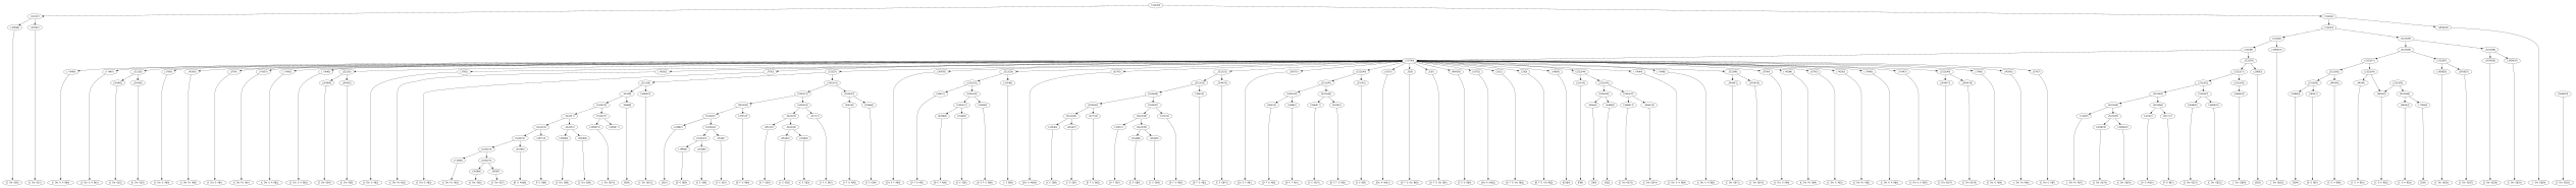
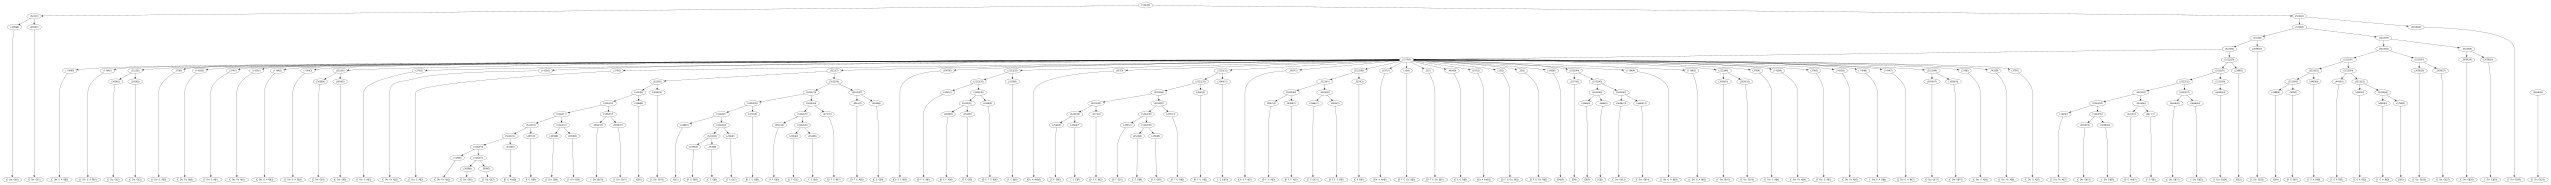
  digraph {
    fontname="Noto Sans"
    node [fontname="Noto Sans"]
    edge [fontname="Noto Sans"]
    "L5222(0)"
    "L5222(1)"
    "L5222(2)"
    "L3658(0)"
    "L3658(1)"
    "L5222(3)"
    "L3658(30)"
    "L5222(4)"
    "L5222(59)"
    "L5224(0)"
    "L3658(25)"
    "L5222(60)"
    "L5222(68)"
    "L5219(0)"
    "L5222(50)"
    "L5222(61)"
    "L5222(67)"
    "L3658(28)"
    "L3658(29)"
    "L1184(0)"
    "L1184(1)"
    "L5222(5)"
    "L379(0)"
    "L1420(0)"
    "L379(1)"
    "L1420(1)"
    "L1184(2)"
    "L1184(3)"
    "L5222(6)"
    "L379(2)"
    "L1420(2)"
    "L379(3)"
    "L5222(7)"
    "L3007(0)"
    "L5222(28)"
    "L637(0)"
    "L5222(32)"
    "L3007(1)"
    "L5222(40)"
    "L637(1)"
    "L33(0)"
    "L33(1)"
    "L4660(0)"
    "L637(2)"
    "L33(2)"
    "L33(3)"
    "L-686(0)"
    "L5222(44)"
    "L1184(4)"
    "L1184(5)"
    "L5222(48)"
    "L379(4)"
    "L1420(4)"
    "L379(5)"
    "L1420(5)"
    "L1184(6)"
    "L1184(7)"
    "L5222(49)"
    "L379(6)"
    "L1420(6)"
    "L379(7)"
    "L5222(51)"
    "L2388(3)"
    "L5222(62)"
    "L5222(64)"
    "L3658(26)"
    "L3658(27)"
    "L3658(2)"
    "L3658(3)"
    "L3658(4)"
    "L3658(5)"
    "L5222(8)"
    n73 [label="L5622(18)"]
    "L5222(29)"
    "L3259(0)"
    "L5222(33)"
    "L2544(10)"
    "L5222(41)"
    "L3259(1)"
    "L3251(0)"
    "L5222(45)"
    "L3658(15)"
    "L3658(16)"
    "L3658(17)"
    "L3658(18)"
    "L5222(52)"
    "L5222(58)"
    "L5222(63)"
    "L4459(0)"
    "L4459(1)"
    "L5222(65)"
    "L5222(9)"
    "L3658(12)"
    "L5222(19)"
    "L5222(27)"
    "L3061(1)"
    "L5222(30)"
    "L5222(34)"
    "L3061(2)"
    "L5222(42)"
    "L5222(43)"
    "L5222(46)"
    "L5222(47)"
    "L5222(53)"
    "L5222(57)"
    "L3658(23)"
    "L3658(24)"
    "L2388(4)"
    "L1895(1)"
    "L4459(2)"
    "L5222(66)"
    "L5222(10)"
    "L2388(0)"
    "L5222(20)"
    "L5222(24)"
    "L3061(0)"
    "L2544(4)"
    "L5222(31)"
    "L2228(0)"
    "L5222(35)"
    "L5222(37)"
    "L3061(3)"
    "L4398(1)"
    "L2544(11)"
    "L2228(1)"
    "L3566(0)"
    "L2388(2)"
    "L3658(13)"
    "L3658(14)"
    "L5222(54)"
    "L5222(56)"
    "L3658(21)"
    "L3658(22)"
    "L4459(3)"
    "L1796(0)"
    "L5222(11)"
    "L5222(17)"
    "L5222(21)"
    "L4731(0)"
    "L5222(25)"
    "L4731(1)"
    "L4398(0)"
    "L2544(5)"
    "L5222(36)"
    "L4731(2)"
    "L5222(38)"
    "L4731(3)"
    "L1420(7)"
    "L5222(55)"
    "L4414(1)"
    "L3811(1)"
    "L5222(12)"
    "L5222(16)"
    "L3658(10)"
    "L3658(11)"
    "L2388(1)"
    "L5222(22)"
    "L3561(0)"
    "L5222(26)"
    "L2544(6)"
    "L2544(7)"
    "L3561(1)"
    "L5222(39)"
    "L3658(19)"
    "L3658(20)"
    "L5222(13)"
    "L3811(0)"
    "L3658(8)"
    "L3658(9)"
    "L5222(23)"
    "L2544(1)"
    "L2544(2)"
    "L2544(3)"
    "L2544(8)"
    "L2544(9)"
    "L5222(14)"
    "L4414(0)"
    "L1895(0)"
    "L2544(0)"
    "L1420(3)"
    "L5222(15)"
    "L3658(6)"
    "L3658(7)"
    "[C  Dis  G](0)"
    "[C  Dis  G](1)"
    "[C  Dis  G  A  B](0)"
    "[C  Dis  G  A  B](1)"
    "[C  Dis  G](2)"
    "[C  Dis  G](3)"
    "[C  Dis  G  A](0)"
    "[C  Dis  Fis  A](0)"
    "[C  Dis  G  A](1)"
    "[C  Dis  Fis  A](1)"
    "[C  Dis  G  A  B](2)"
    "[C  Dis  G  A  B](3)"
    "[C  Dis  G](4)"
    "[C  Dis  G](5)"
    "[C  Dis  G  A](2)"
    "[C  Dis  Fis  A](2)"
    "[C  Dis  G  A](3)"
    "[C  Dis  Fis  A](3)"
    "[C  Dis  G](6)"
    "[C  Dis  G](7)"
    "[D  G  Ais](0)"
    "[F  G  B](0)"
    "[C  Dis  G](8)"
    "[C  Dis  G](9)"
    "[C  Dis  G](10)"
+   "[C  Dis  G](11)"
    "[G](0)"
    "[C  Dis  G](12)"
    "[G](1)"
    "[D  G  B](0)"
    "[C  E  G](0)"
    "[C  E  G](1)"
    "[D  F  G  B](0)"
    "[D  F  G](0)"
    "[C  E  G](2)"
    "[C  E  G](3)"
    "[D  F  G  B](1)"
    "[D  F  G  A](0)"
    "[C  E  G](4)"
    "[Cis  E  F  A](0)"
    "[D  F  G  A](1)"
    "[D  E  F  A](0)"
    "[C  E  G](5)"
    "[D  E  F  G  B](0)"
    "[C  E  B](0)"
    "[Gis  A  Ais](0)"
    "[C  E  G](6)"
    "[C  E  G](7)"
    "[D  F  G  B](2)"
    "[D  F  G](1)"
    "[C  E  G](8)"
    "[C  E  G](9)"
    "[D  F  G  B](3)"
    "[D  F  G  A](2)"
    "[C  E  G](10)"
    "[Cis  E  F  A](1)"
    "[D  F  G  A](3)"
    "[D  E  F  A](1)"
    "[C  E  G](11)"
    "[D  E  F  G  B](1)"
    "[C  E  B](1)"
    "[Gis  A  Ais](1)"
    "[D  F  G  Gis  B](0)"
    "[D  F  G  Gis  B](1)"
    "[C  E  G  B](0)"
    "[Gis  A  Ais](2)"
    "[D  F  G  Gis  B](2)"
    "[D  F  G  Gis  B](3)"
    "[Gis](0)"
    "[F](0)"
    "[D](0)"
    "[G](2)"
    "[C  Dis  G](13)"
    "[C  Dis  G](14)"
    "[C  Dis  G  A  B](4)"
    "[C  Dis  G  A  B](5)"
    "[C  Dis  G](15)"
    "[C  Dis  G](16)"
    "[C  Dis  G  A](4)"
    "[C  Dis  Fis  A](4)"
    "[C  Dis  G  A](5)"
    "[C  Dis  Fis  A](5)"
    "[C  Dis  G  A  B](6)"
    "[C  Dis  G  A  B](7)"
    "[C  Dis  G](17)"
    "[C  Dis  G](18)"
    "[C  Dis  G  A](6)"
    "[C  Dis  Fis  A](6)"
    "[C  Dis  G  A](7)"
    "[C  Dis  Fis  A](7)"
    "[C  Dis  G](19)"
    "[C  Dis  G](20)"
    "[D  G  Ais](1)"
    "[F  G  B](1)"
    "[C  Dis  G](21)"
    "[C  Dis  G](22)"
    "[C  Dis  G](23)"
    "[C  Dis  G](24)"
    "[G](3)"
    "[C  Dis  G](25)"
    "[G](4)"
    "[D  G  B](1)"
    "[C  G  A  B](0)"
    "[C  G  A  B](1)"
    "[C  G  A  B](2)"
    "[C  G  A  B](3)"
    "[C](0)"
    "[C  Dis  G](26)"
    "[C  Dis  G](27)"
    "[C  Dis  G](28)"
    "[C  Dis  G](29)"
    "[C  Dis  G](30)"
    subgraph sub_1 {
      rank=min
      "L5222(0)"
    }
    subgraph sub_2 {
      rank=same
      "L5222(1)"
      "L5222(2)"
    }
    subgraph sub_3 {
      rank=same
      "L3658(0)"
      "L3658(1)"
      "L5222(3)"
      "L3658(30)"
    }
    subgraph sub_4 {
      rank=same
      "L5222(4)"
      "L5222(59)"
    }
    subgraph sub_5 {
      rank=same
      "L5224(0)"
      "L3658(25)"
      "L5222(60)"
      "L5222(68)"
    }
    subgraph sub_6 {
      rank=same
      "L5219(0)"
      "L5222(50)"
      "L5222(61)"
      "L5222(67)"
      "L3658(28)"
      "L3658(29)"
    }
    subgraph sub_7 {
      rank=same
      "L1184(0)"
      "L1184(1)"
      "L5222(5)"
      "L379(0)"
      "L1420(0)"
      "L379(1)"
      "L1420(1)"
      "L1184(2)"
      "L1184(3)"
      "L5222(6)"
      "L379(2)"
      "L1420(2)"
      "L379(3)"
      "L5222(7)"
      "L3007(0)"
      "L5222(28)"
      "L637(0)"
      "L5222(32)"
      "L3007(1)"
      "L5222(40)"
      "L637(1)"
      "L33(0)"
      "L33(1)"
      "L4660(0)"
      "L637(2)"
      "L33(2)"
      "L33(3)"
      "L-686(0)"
      "L5222(44)"
      "L1184(4)"
      "L1184(5)"
      "L5222(48)"
      "L379(4)"
      "L1420(4)"
      "L379(5)"
      "L1420(5)"
      "L1184(6)"
      "L1184(7)"
      "L5222(49)"
      "L379(6)"
      "L1420(6)"
      "L379(7)"
      "L5222(51)"
      "L2388(3)"
      "L5222(62)"
      "L5222(64)"
      "L3658(26)"
      "L3658(27)"
    }
    subgraph sub_8 {
      rank=same
      "L3658(2)"
      "L3658(3)"
      "L3658(4)"
      "L3658(5)"
      "L5222(8)"
      n73
      "L5222(29)"
      "L3259(0)"
      "L5222(33)"
      "L2544(10)"
      "L5222(41)"
      "L3259(1)"
      "L3251(0)"
      "L5222(45)"
      "L3658(15)"
      "L3658(16)"
      "L3658(17)"
      "L3658(18)"
      "L5222(52)"
      "L5222(58)"
      "L5222(63)"
      "L4459(0)"
      "L4459(1)"
      "L5222(65)"
    }
    subgraph sub_9 {
      rank=same
      "L5222(9)"
      "L3658(12)"
      "L5222(19)"
      "L5222(27)"
      "L3061(1)"
      "L5222(30)"
      "L5222(34)"
      "L3061(2)"
      "L5222(42)"
      "L5222(43)"
      "L5222(46)"
      "L5222(47)"
      "L5222(53)"
      "L5222(57)"
      "L3658(23)"
      "L3658(24)"
      "L2388(4)"
      "L1895(1)"
      "L4459(2)"
      "L5222(66)"
    }
    subgraph sub_10 {
      rank=same
      "L5222(10)"
      "L2388(0)"
      "L5222(20)"
      "L5222(24)"
      "L3061(0)"
      "L2544(4)"
      "L5222(31)"
      "L2228(0)"
      "L5222(35)"
      "L5222(37)"
      "L3061(3)"
      "L4398(1)"
      "L2544(11)"
      "L2228(1)"
      "L3566(0)"
      "L2388(2)"
      "L3658(13)"
      "L3658(14)"
      "L5222(54)"
      "L5222(56)"
      "L3658(21)"
      "L3658(22)"
      "L4459(3)"
      "L1796(0)"
    }
    subgraph sub_11 {
      rank=same
      "L5222(11)"
      "L5222(17)"
      "L5222(21)"
      "L4731(0)"
      "L5222(25)"
      "L4731(1)"
      "L4398(0)"
      "L2544(5)"
      "L5222(36)"
      "L4731(2)"
      "L5222(38)"
      "L4731(3)"
      "L1420(7)"
      "L5222(55)"
      "L4414(1)"
      "L3811(1)"
    }
    subgraph sub_12 {
      rank=same
      "L5222(12)"
      "L5222(16)"
      "L3658(10)"
      "L3658(11)"
      "L2388(1)"
      "L5222(22)"
      "L3561(0)"
      "L5222(26)"
      "L2544(6)"
      "L2544(7)"
      "L3561(1)"
      "L5222(39)"
      "L3658(19)"
      "L3658(20)"
    }
    subgraph sub_13 {
      rank=same
      "L5222(13)"
      "L3811(0)"
      "L3658(8)"
      "L3658(9)"
      "L5222(23)"
      "L2544(1)"
      "L2544(2)"
      "L2544(3)"
      "L2544(8)"
      "L2544(9)"
    }
    subgraph sub_14 {
      rank=same
      "L5222(14)"
      "L4414(0)"
      "L1895(0)"
      "L2544(0)"
    }
    subgraph sub_15 {
      rank=same
      "L1420(3)"
      "L5222(15)"
    }
    subgraph sub_16 {
      rank=same
      "L3658(6)"
      "L3658(7)"
    }
    subgraph sub_17 {
      rank=max
      "[C  Dis  G](0)"
      "[C  Dis  G](1)"
      "[C  Dis  G  A  B](0)"
      "[C  Dis  G  A  B](1)"
      "[C  Dis  G](2)"
      "[C  Dis  G](3)"
      "[C  Dis  G  A](0)"
      "[C  Dis  Fis  A](0)"
      "[C  Dis  G  A](1)"
      "[C  Dis  Fis  A](1)"
      "[C  Dis  G  A  B](2)"
      "[C  Dis  G  A  B](3)"
      "[C  Dis  G](4)"
      "[C  Dis  G](5)"
      "[C  Dis  G  A](2)"
      "[C  Dis  Fis  A](2)"
      "[C  Dis  G  A](3)"
      "[C  Dis  Fis  A](3)"
      "[C  Dis  G](6)"
      "[C  Dis  G](7)"
      "[D  G  Ais](0)"
      "[F  G  B](0)"
      "[C  Dis  G](8)"
      "[C  Dis  G](9)"
      "[C  Dis  G](10)"
+     "[C  Dis  G](11)"
      "[G](0)"
      "[C  Dis  G](12)"
      "[G](1)"
      "[D  G  B](0)"
      "[C  E  G](0)"
      "[C  E  G](1)"
      "[D  F  G  B](0)"
      "[D  F  G](0)"
      "[C  E  G](2)"
      "[C  E  G](3)"
      "[D  F  G  B](1)"
      "[D  F  G  A](0)"
      "[C  E  G](4)"
      "[Cis  E  F  A](0)"
      "[D  F  G  A](1)"
      "[D  E  F  A](0)"
      "[C  E  G](5)"
      "[D  E  F  G  B](0)"
      "[C  E  B](0)"
      "[Gis  A  Ais](0)"
      "[C  E  G](6)"
      "[C  E  G](7)"
      "[D  F  G  B](2)"
      "[D  F  G](1)"
      "[C  E  G](8)"
      "[C  E  G](9)"
      "[D  F  G  B](3)"
      "[D  F  G  A](2)"
      "[C  E  G](10)"
      "[Cis  E  F  A](1)"
      "[D  F  G  A](3)"
      "[D  E  F  A](1)"
      "[C  E  G](11)"
      "[D  E  F  G  B](1)"
      "[C  E  B](1)"
      "[Gis  A  Ais](1)"
      "[D  F  G  Gis  B](0)"
      "[D  F  G  Gis  B](1)"
      "[C  E  G  B](0)"
      "[Gis  A  Ais](2)"
      "[D  F  G  Gis  B](2)"
      "[D  F  G  Gis  B](3)"
      "[Gis](0)"
      "[F](0)"
      "[D](0)"
      "[G](2)"
      "[C  Dis  G](13)"
      "[C  Dis  G](14)"
      "[C  Dis  G  A  B](4)"
      "[C  Dis  G  A  B](5)"
      "[C  Dis  G](15)"
      "[C  Dis  G](16)"
      "[C  Dis  G  A](4)"
      "[C  Dis  Fis  A](4)"
      "[C  Dis  G  A](5)"
      "[C  Dis  Fis  A](5)"
      "[C  Dis  G  A  B](6)"
      "[C  Dis  G  A  B](7)"
      "[C  Dis  G](17)"
      "[C  Dis  G](18)"
      "[C  Dis  G  A](6)"
      "[C  Dis  Fis  A](6)"
      "[C  Dis  G  A](7)"
      "[C  Dis  Fis  A](7)"
      "[C  Dis  G](19)"
      "[C  Dis  G](20)"
      "[D  G  Ais](1)"
      "[F  G  B](1)"
      "[C  Dis  G](21)"
      "[C  Dis  G](22)"
      "[C  Dis  G](23)"
      "[C  Dis  G](24)"
      "[G](3)"
      "[C  Dis  G](25)"
      "[G](4)"
      "[D  G  B](1)"
      "[C  G  A  B](0)"
      "[C  G  A  B](1)"
      "[C  G  A  B](2)"
      "[C  G  A  B](3)"
      "[C](0)"
      "[C  Dis  G](26)"
      "[C  Dis  G](27)"
      "[C  Dis  G](28)"
      "[C  Dis  G](29)"
      "[C  Dis  G](30)"
    }
    "L5222(0)" -> "L5222(1)"
    "L5222(0)" -> "L5222(2)"
    "L5222(1)" -> "L3658(0)"
    "L5222(1)" -> "L3658(1)"
    "L5222(2)" -> "L5222(3)"
    "L5222(2)" -> "L3658(30)"
    "L3658(0)" -> "[C  Dis  G](0)"
    "L3658(1)" -> "[C  Dis  G](1)"
    "L5222(3)" -> "L5222(4)"
    "L5222(3)" -> "L5222(59)"
    "L3658(30)" -> "[C  Dis  G](30)"
    "L5222(4)" -> "L5224(0)"
    "L5222(4)" -> "L3658(25)"
    "L5222(59)" -> "L5222(60)"
    "L5222(59)" -> "L5222(68)"
    "L5224(0)" -> "L5219(0)"
    "L5224(0)" -> "L5222(50)"
    "L3658(25)" -> "[C  Dis  G](25)"
    "L5222(60)" -> "L5222(61)"
    "L5222(60)" -> "L5222(67)"
    "L5222(68)" -> "L3658(28)"
    "L5222(68)" -> "L3658(29)"
    "L5219(0)" -> "L1184(0)"
    "L5219(0)" -> "L1184(1)"
    "L5219(0)" -> "L5222(5)"
    "L5219(0)" -> "L379(0)"
    "L5219(0)" -> "L1420(0)"
    "L5219(0)" -> "L379(1)"
    "L5219(0)" -> "L1420(1)"
    "L5219(0)" -> "L1184(2)"
    "L5219(0)" -> "L1184(3)"
    "L5219(0)" -> "L5222(6)"
    "L5219(0)" -> "L379(2)"
    "L5219(0)" -> "L1420(2)"
    "L5219(0)" -> "L379(3)"
    "L5219(0)" -> "L5222(7)"
    "L5219(0)" -> "L3007(0)"
    "L5219(0)" -> "L5222(28)"
    "L5219(0)" -> "L637(0)"
    "L5219(0)" -> "L5222(32)"
    "L5219(0)" -> "L3007(1)"
    "L5219(0)" -> "L5222(40)"
    "L5219(0)" -> "L637(1)"
    "L5219(0)" -> "L33(0)"
    "L5219(0)" -> "L33(1)"
    "L5219(0)" -> "L4660(0)"
    "L5219(0)" -> "L637(2)"
    "L5219(0)" -> "L33(2)"
    "L5219(0)" -> "L33(3)"
    "L5219(0)" -> "L-686(0)"
    "L5219(0)" -> "L5222(44)"
    "L5219(0)" -> "L1184(4)"
    "L5219(0)" -> "L1184(5)"
    "L5219(0)" -> "L5222(48)"
    "L5219(0)" -> "L379(4)"
    "L5219(0)" -> "L1420(4)"
    "L5219(0)" -> "L379(5)"
    "L5219(0)" -> "L1420(5)"
    "L5219(0)" -> "L1184(6)"
    "L5219(0)" -> "L1184(7)"
    "L5219(0)" -> "L5222(49)"
    "L5219(0)" -> "L379(6)"
    "L5219(0)" -> "L1420(6)"
    "L5219(0)" -> "L379(7)"
    "L5222(50)" -> "L5222(51)"
    "L5222(50)" -> "L2388(3)"
    "L5222(61)" -> "L5222(62)"
    "L5222(61)" -> "L5222(64)"
    "L5222(67)" -> "L3658(26)"
    "L5222(67)" -> "L3658(27)"
    "L3658(28)" -> "[C  Dis  G](28)"
    "L3658(29)" -> "[C  Dis  G](29)"
    "L1184(0)" -> "[C  Dis  G  A  B](0)"
    "L1184(1)" -> "[C  Dis  G  A  B](1)"
    "L5222(5)" -> "L3658(2)"
    "L5222(5)" -> "L3658(3)"
    "L379(0)" -> "[C  Dis  G  A](0)"
    "L1420(0)" -> "[C  Dis  Fis  A](0)"
    "L379(1)" -> "[C  Dis  G  A](1)"
    "L1420(1)" -> "[C  Dis  Fis  A](1)"
    "L1184(2)" -> "[C  Dis  G  A  B](2)"
    "L1184(3)" -> "[C  Dis  G  A  B](3)"
    "L5222(6)" -> "L3658(4)"
    "L5222(6)" -> "L3658(5)"
    "L379(2)" -> "[C  Dis  G  A](2)"
    "L1420(2)" -> "[C  Dis  Fis  A](2)"
    "L379(3)" -> "[C  Dis  G  A](3)"
    "L5222(7)" -> "L5222(8)"
    "L5222(7)" -> n73
    "L3007(0)" -> "[Cis  E  F  A](0)"
    "L5222(28)" -> "L5222(29)"
    "L5222(28)" -> "L3259(0)"
    "L637(0)" -> "[Gis  A  Ais](0)"
    "L5222(32)" -> "L5222(33)"
    "L5222(32)" -> "L2544(10)"
    "L3007(1)" -> "[Cis  E  F  A](1)"
    "L5222(40)" -> "L5222(41)"
    "L5222(40)" -> "L3259(1)"
    "L637(1)" -> "[Gis  A  Ais](1)"
    "L33(0)" -> "[D  F  G  Gis  B](0)"
    "L33(1)" -> "[D  F  G  Gis  B](1)"
    "L4660(0)" -> "[C  E  G  B](0)"
    "L637(2)" -> "[Gis  A  Ais](2)"
    "L33(2)" -> "[D  F  G  Gis  B](2)"
    "L33(3)" -> "[D  F  G  Gis  B](3)"
    "L-686(0)" -> "[Gis](0)"
    "L5222(44)" -> "L3251(0)"
    "L5222(44)" -> "L5222(45)"
    "L1184(4)" -> "[C  Dis  G  A  B](4)"
    "L1184(5)" -> "[C  Dis  G  A  B](5)"
    "L5222(48)" -> "L3658(15)"
    "L5222(48)" -> "L3658(16)"
    "L379(4)" -> "[C  Dis  G  A](4)"
    "L1420(4)" -> "[C  Dis  Fis  A](4)"
    "L379(5)" -> "[C  Dis  G  A](5)"
    "L1420(5)" -> "[C  Dis  Fis  A](5)"
    "L1184(6)" -> "[C  Dis  G  A  B](6)"
    "L1184(7)" -> "[C  Dis  G  A  B](7)"
    "L5222(49)" -> "L3658(17)"
    "L5222(49)" -> "L3658(18)"
    "L379(6)" -> "[C  Dis  G  A](6)"
    "L1420(6)" -> "[C  Dis  Fis  A](6)"
    "L379(7)" -> "[C  Dis  G  A](7)"
    "L5222(51)" -> "L5222(52)"
    "L5222(51)" -> "L5222(58)"
    "L2388(3)" -> "[G](3)"
    "L5222(62)" -> "L5222(63)"
    "L5222(62)" -> "L4459(0)"
    "L5222(64)" -> "L4459(1)"
-   "L5222(64)" -> "L4459(2)"
+   "L5222(64)" -> "L5222(65)"
    "L3658(26)" -> "[C  Dis  G](26)"
    "L3658(27)" -> "[C  Dis  G](27)"
    "L3658(2)" -> "[C  Dis  G](2)"
    "L3658(3)" -> "[C  Dis  G](3)"
    "L3658(4)" -> "[C  Dis  G](4)"
    "L3658(5)" -> "[C  Dis  G](5)"
    "L5222(8)" -> "L5222(9)"
    "L5222(8)" -> "L3658(12)"
    n73 -> "L5222(19)"
    n73 -> "L5222(27)"
    "L5222(29)" -> "L3061(1)"
    "L5222(29)" -> "L5222(30)"
    "L3259(0)" -> "[C  E  B](0)"
    "L5222(33)" -> "L5222(34)"
    "L5222(33)" -> "L3061(2)"
    "L2544(10)" -> "[C  E  G](10)"
    "L5222(41)" -> "L5222(42)"
    "L5222(41)" -> "L5222(43)"
    "L3259(1)" -> "[C  E  B](1)"
    "L3251(0)" -> "[F](0)"
    "L5222(45)" -> "L5222(46)"
    "L5222(45)" -> "L5222(47)"
    "L3658(15)" -> "[C  Dis  G](15)"
    "L3658(16)" -> "[C  Dis  G](16)"
    "L3658(17)" -> "[C  Dis  G](17)"
    "L3658(18)" -> "[C  Dis  G](18)"
    "L5222(52)" -> "L5222(53)"
    "L5222(52)" -> "L5222(57)"
    "L5222(58)" -> "L3658(24)"
    "L5222(63)" -> "L2388(4)"
    "L5222(63)" -> "L1895(1)"
    "L4459(0)" -> "[C  G  A  B](0)"
    "L4459(1)" -> "[C  G  A  B](1)"
    "L5222(65)" -> "L4459(2)"
    "L5222(65)" -> "L5222(66)"
    "L5222(9)" -> "L5222(10)"
    "L5222(9)" -> "L2388(0)"
    "L3658(12)" -> "[C  Dis  G](12)"
    "L5222(19)" -> "L5222(20)"
    "L5222(19)" -> "L5222(24)"
    "L5222(27)" -> "L3061(0)"
    "L5222(27)" -> "L2544(4)"
    "L3061(1)" -> "[D  F  G  A](1)"
    "L5222(30)" -> "L5222(31)"
    "L5222(30)" -> "L2228(0)"
    "L5222(34)" -> "L5222(35)"
    "L5222(34)" -> "L5222(37)"
    "L3061(2)" -> "[D  F  G  A](2)"
    "L5222(42)" -> "L3061(3)"
    "L5222(42)" -> "L4398(1)"
    "L5222(43)" -> "L2544(11)"
    "L5222(43)" -> "L2228(1)"
    "L5222(46)" -> "L3566(0)"
    "L5222(46)" -> "L2388(2)"
    "L5222(47)" -> "L3658(13)"
    "L5222(47)" -> "L3658(14)"
    "L5222(53)" -> "L5222(54)"
    "L5222(53)" -> "L5222(56)"
    "L5222(57)" -> "L3658(21)"
    "L5222(57)" -> "L3658(22)"
    "L3658(23)" -> "[C  Dis  G](23)"
    "L3658(24)" -> "[C  Dis  G](24)"
    "L2388(4)" -> "[G](4)"
    "L1895(1)" -> "[D  G  B](1)"
    "L4459(2)" -> "[C  G  A  B](2)"
    "L5222(66)" -> "L4459(3)"
    "L5222(66)" -> "L1796(0)"
    "L5222(10)" -> "L5222(11)"
    "L5222(10)" -> "L5222(17)"
    "L2388(0)" -> "[G](0)"
    "L5222(20)" -> "L5222(21)"
    "L5222(20)" -> "L4731(0)"
    "L5222(24)" -> "L5222(25)"
    "L5222(24)" -> "L4731(1)"
    "L3061(0)" -> "[D  F  G  A](0)"
    "L2544(4)" -> "[C  E  G](4)"
    "L5222(31)" -> "L4398(0)"
    "L5222(31)" -> "L2544(5)"
    "L2228(0)" -> "[D  E  F  G  B](0)"
    "L5222(35)" -> "L5222(36)"
    "L5222(35)" -> "L4731(2)"
    "L5222(37)" -> "L5222(38)"
    "L5222(37)" -> "L4731(3)"
    "L3061(3)" -> "[D  F  G  A](3)"
    "L4398(1)" -> "[D  E  F  A](1)"
    "L2544(11)" -> "[C  E  G](11)"
    "L2228(1)" -> "[D  E  F  G  B](1)"
    "L3566(0)" -> "[D](0)"
    "L2388(2)" -> "[G](2)"
    "L3658(13)" -> "[C  Dis  G](13)"
    "L3658(14)" -> "[C  Dis  G](14)"
    "L5222(54)" -> "L1420(7)"
    "L5222(54)" -> "L5222(55)"
    "L5222(56)" -> "L4414(1)"
    "L5222(56)" -> "L3811(1)"
    "L3658(21)" -> "[C  Dis  G](21)"
    "L3658(22)" -> "[C  Dis  G](22)"
    "L4459(3)" -> "[C  G  A  B](3)"
    "L1796(0)" -> "[C](0)"
    "L5222(11)" -> "L5222(12)"
    "L5222(11)" -> "L5222(16)"
    "L5222(17)" -> "L3658(10)"
    "L5222(17)" -> "L3658(11)"
    "L5222(21)" -> "L2388(1)"
    "L5222(21)" -> "L5222(22)"
    "L4731(0)" -> "[D  F  G  B](0)"
    "L5222(25)" -> "L3561(0)"
    "L5222(25)" -> "L5222(26)"
    "L4731(1)" -> "[D  F  G  B](1)"
    "L4398(0)" -> "[D  E  F  A](0)"
    "L2544(5)" -> "[C  E  G](5)"
    "L5222(36)" -> "L2544(6)"
    "L5222(36)" -> "L2544(7)"
    "L4731(2)" -> "[D  F  G  B](2)"
    "L5222(38)" -> "L3561(1)"
    "L5222(38)" -> "L5222(39)"
    "L4731(3)" -> "[D  F  G  B](3)"
    "L1420(7)" -> "[C  Dis  Fis  A](7)"
    "L5222(55)" -> "L3658(19)"
    "L5222(55)" -> "L3658(20)"
    "L4414(1)" -> "[D  G  Ais](1)"
    "L3811(1)" -> "[F  G  B](1)"
    "L5222(12)" -> "L5222(13)"
    "L5222(12)" -> "L3811(0)"
    "L5222(16)" -> "L3658(8)"
    "L5222(16)" -> "L3658(9)"
    "L3658(10)" -> "[C  Dis  G](10)"
+   "L3658(11)" -> "[C  Dis  G](11)"
    "L2388(1)" -> "[G](1)"
    "L5222(22)" -> "L5222(23)"
    "L5222(22)" -> "L2544(1)"
    "L3561(0)" -> "[D  F  G](0)"
    "L5222(26)" -> "L2544(2)"
    "L5222(26)" -> "L2544(3)"
    "L2544(6)" -> "[C  E  G](6)"
    "L2544(7)" -> "[C  E  G](7)"
    "L3561(1)" -> "[D  F  G](1)"
    "L5222(39)" -> "L2544(8)"
    "L5222(39)" -> "L2544(9)"
    "L3658(19)" -> "[C  Dis  G](19)"
    "L3658(20)" -> "[C  Dis  G](20)"
    "L5222(13)" -> "L5222(14)"
    "L5222(13)" -> "L4414(0)"
    "L3811(0)" -> "[F  G  B](0)"
    "L3658(8)" -> "[C  Dis  G](8)"
    "L3658(9)" -> "[C  Dis  G](9)"
    "L5222(23)" -> "L1895(0)"
    "L5222(23)" -> "L2544(0)"
    "L2544(1)" -> "[C  E  G](1)"
    "L2544(2)" -> "[C  E  G](2)"
    "L2544(3)" -> "[C  E  G](3)"
    "L2544(8)" -> "[C  E  G](8)"
    "L2544(9)" -> "[C  E  G](9)"
    "L5222(14)" -> "L1420(3)"
    "L5222(14)" -> "L5222(15)"
    "L4414(0)" -> "[D  G  Ais](0)"
    "L1895(0)" -> "[D  G  B](0)"
    "L2544(0)" -> "[C  E  G](0)"
    "L1420(3)" -> "[C  Dis  Fis  A](3)"
    "L5222(15)" -> "L3658(6)"
    "L5222(15)" -> "L3658(7)"
    "L3658(6)" -> "[C  Dis  G](6)"
    "L3658(7)" -> "[C  Dis  G](7)"
  }
